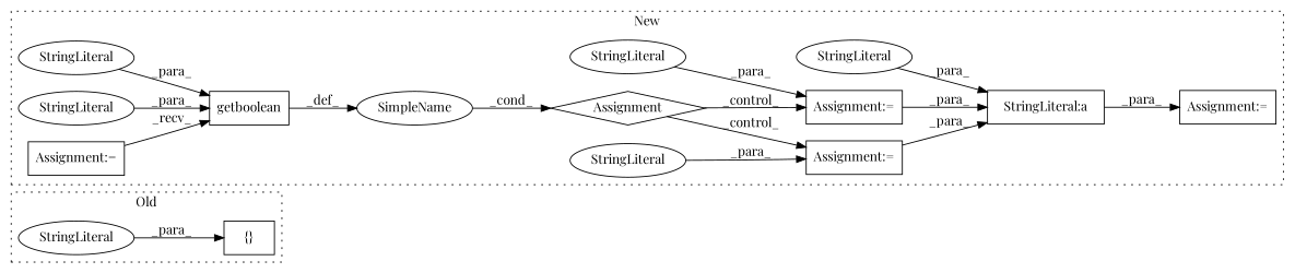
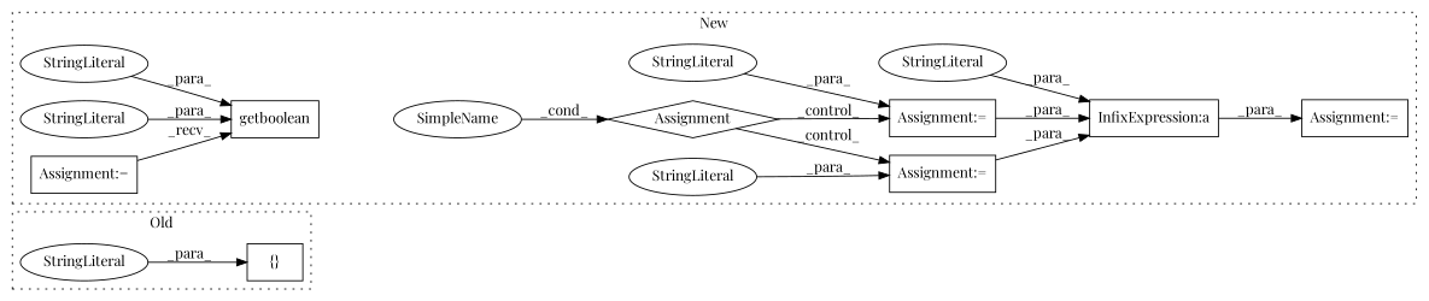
  digraph {
    fontname="Playfair Display"
    rankdir=LR
    node [a=45 fontname="Playfair Display" l=1 shape=box]
    edge [fontname="Playfair Display"]
    n1 [a=4 l="1,1" label="{}" s="10663,10670"]
    n2 [l=6 label=StringLiteral s=10664 shape=ellipse]
    n3 [a=32 l="11,1" label=getboolean s="10082,10112"]
    n4 [l=10 label=StringLiteral s=10093 shape=ellipse]
    n5 [l=8 label=StringLiteral s=10104 shape=ellipse]
    n6 [a=25 l="4,2" label=Assignment s="10071,10113" shape=diamond]
    n7 [a=42 label=SimpleName shape=ellipse l=""]
    n8 [a=7 label="Assignment:=" s=10228]
-   n9 [a=27 l=3 label="StringLiteral:a" s=11101]
+   n9 [a=27 l=3 label="InfixExpression:a" s=11101]
    n10 [l=852 label=StringLiteral s=10249 shape=ellipse]
    n11 [l=2 label=StringLiteral s=10229 shape=ellipse]
    n12 [a=7 l=6 label="Assignment:=" s=9692]
    n13 [a=7 label="Assignment:=" s=10136]
    n14 [a=7 label="Assignment:=" s=10247]
    n15 [l=56 label=StringLiteral s=10137 shape=ellipse]
    subgraph cluster_1 {
      label=Old
      style=dotted
      n1
      n2
    }
    subgraph cluster_2 {
      label=New
      style=dotted
      n3
      n4
      n5
      n6
      n7
      n8
      n9
      n10
      n11
      n12
      n13
      n14
      n15
    }
    n2 -> n1 [label=_para_]
-   n3 -> n7 [label=_def_]
    n4 -> n3 [label=_para_]
    n5 -> n3 [label=_para_]
    n6 -> n8 [label=_control_]
    n6 -> n13 [label=_control_]
    n7 -> n6 [label=_cond_]
    n8 -> n9 [label=_para_]
    n9 -> n14 [label=_para_]
    n10 -> n9 [label=_para_]
    n11 -> n8 [label=_para_]
    n12 -> n3 [label=_recv_]
    n13 -> n9 [label=_para_]
    n15 -> n13 [label=_para_]
  }
